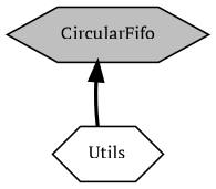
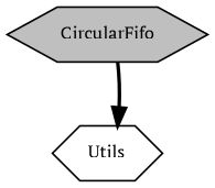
  digraph {
    rankdir=TB
    fontname="PT Serif"
    node [color=black fontname="PT Serif" fontsize=10 shape=hexagon style=filled]
    n1 [fillcolor=grey75 fontcolor=black height=0.2 label=CircularFifo width=0.4]
    n2 [fillcolor=white height=0.2 label=Utils width=0.4]
-   n1 -> n2 [dir=back fontname="PT Serif" fontsize=10 labelfontname=Helvetica labelfontsize=10 shape=plaintext style=bold]
+   n2 -> n1 [dir=back fontname="PT Serif" fontsize=10 labelfontname=Helvetica labelfontsize=10 shape=plaintext style=bold]
  }
